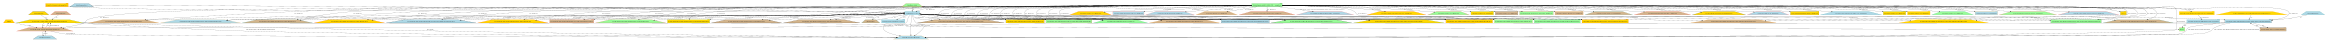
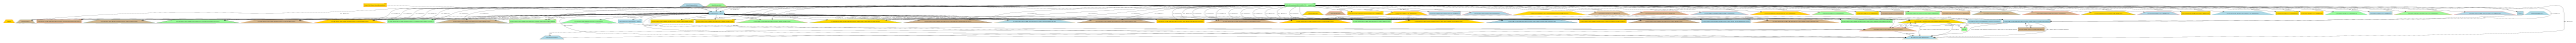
  digraph {
    fontname="Roboto Condensed"
    node [color=red fillcolor=gold fontname="Roboto Condensed" shape=trapezium style=filled]
    edge [fontname="Roboto Condensed"]
    n1 [color=teal label="(Call,* pParam = (QOMX_VIDEO_CUSTOM_BUFFERSIZE*)paramData)"]
    n2 [fillcolor=tan label="(Call,(QOMX_VIDEO_CUSTOM_BUFFERSIZE*)paramData)"]
    n3 [fillcolor=palegreen label="(Block,)" shape=folder]
    n4 [color=darkorange fillcolor=lightblue label="(MethodReturn,OMX_ERRORTYPE)"]
    n5 [color=black fillcolor=lightblue label="(Identifier,paramData)"]
    n6 [color=black fillcolor=lightblue label="(Call,VALIDATE_OMX_PARAM_DATA(paramData, QOMX_VIDEO_CUSTOM_BUFFERSIZE))" shape=folder]
    n7 [color=black fillcolor=tan label="(Identifier,QOMX_VIDEO_CUSTOM_BUFFERSIZE)" shape=folder]
    n8 [color=teal fillcolor=lightblue label="(Call,paramData == NULL)" shape=folder]
    n9 [fillcolor=tan label="(Call,VALIDATE_OMX_PARAM_DATA(paramData, StoreMetaDataInBuffersParams))" shape=folder]
    n10 [color=darkorange fillcolor=tan label="(Call,VALIDATE_OMX_PARAM_DATA(paramData, QOMX_ENABLETYPE))"]
    n11 [color=black label="(Call,VALIDATE_OMX_PARAM_DATA(paramData, QOMX_ENABLETYPE))" shape=folder]
    n12 [color=darkorange fillcolor=tan label="(Call,VALIDATE_OMX_PARAM_DATA(paramData, QOMX_ENABLETYPE))"]
    n13 [color=teal fillcolor=tan label="(Call,VALIDATE_OMX_PARAM_DATA(paramData, QOMX_ENABLETYPE))"]
    n14 [color=black fillcolor=palegreen label="(Call,VALIDATE_OMX_PARAM_DATA(paramData, UseAndroidNativeBufferParams))"]
    n15 [color=teal fillcolor=palegreen label="(Call,VALIDATE_OMX_PARAM_DATA(paramData, EnableAndroidNativeBuffersParams))" shape=folder]
    n16 [color=teal label="(Call,VALIDATE_OMX_PARAM_DATA(paramData, QOMX_INDEXDOWNSCALAR))" shape=folder]
    n17 [color=black fillcolor=tan label="(Call,VALIDATE_OMX_PARAM_DATA(paramData, OMX_PARAM_COMPONENTROLETYPE))"]
    n18 [label="(Call,VALIDATE_OMX_PARAM_DATA(paramData, OMX_PARAM_BUFFERSUPPLIERTYPE))" shape=folder]
    n19 [label="(Call,VALIDATE_OMX_PARAM_DATA(paramData, QOMX_ENABLETYPE))"]
    n20 [color=darkorange label="(Call,VALIDATE_OMX_PARAM_DATA(paramData, OMX_VIDEO_PARAM_PORTFORMATTYPE))"]
    n21 [color=teal fillcolor=palegreen label="(Call,(QOMX_VIDEO_PARAM_DIVXTYPE *) paramData)"]
    n22 [label="(Call,VALIDATE_OMX_PARAM_DATA(paramData, PrepareForAdaptivePlaybackParams))" shape=folder]
    n23 [label="(Call,VALIDATE_OMX_PARAM_DATA(paramData, QOMX_ENABLETYPE))"]
    n24 [color=teal fillcolor=tan label="(Call,VALIDATE_OMX_PARAM_DATA(paramData, QOMX_ENABLETYPE))"]
    n25 [fillcolor=palegreen label="(Call,VALIDATE_OMX_PARAM_DATA(paramData, QOMX_INDEXTIMESTAMPREORDER))" shape=folder]
    n26 [fillcolor=palegreen label="(Call,VALIDATE_OMX_PARAM_DATA(paramData, QOMX_ENABLETYPE))"]
    n27 [color=teal label="(Call,VALIDATE_OMX_PARAM_DATA(paramData, QOMX_VIDEO_DECODER_PICTURE_ORDER))"]
    n28 [color=darkorange fillcolor=lightblue label="(Call,VALIDATE_OMX_PARAM_DATA(paramData, QOMX_INDEXEXTRADATATYPE))"]
    n29 [color=black fillcolor=tan label="(Call,VALIDATE_OMX_PARAM_DATA(paramData, OMX_PRIORITYMGMTTYPE))"]
    n30 [color=teal fillcolor=tan label="(Identifier,NULL)"]
    n31 [color=darkorange fillcolor=palegreen label="(Call,VALIDATE_OMX_PARAM_DATA(paramData, QOMX_ENABLETYPE))" shape=folder]
    n32 [color=black fillcolor=lightblue label="(Call,VALIDATE_OMX_PARAM_DATA(paramData, OMX_VIDEO_PARAM_PROFILELEVELTYPE))"]
    n33 [color=black fillcolor=tan label="(Call,VALIDATE_OMX_PARAM_DATA(paramData, QOMX_ENABLETYPE))"]
    n34 [color=black fillcolor=lightblue label="(Call,VALIDATE_OMX_PARAM_DATA(paramData, OMX_QCOM_PLATFORMPRIVATE_EXTN))" shape=folder]
    n35 [color=darkorange fillcolor=tan label="(Call,VALIDATE_OMX_PARAM_DATA(paramData, OMX_PARAM_PORTDEFINITIONTYPE))"]
    n36 [color=black fillcolor=palegreen label="(Call,VALIDATE_OMX_PARAM_DATA(paramData, OMX_QCOM_PARAM_PORTDEFINITIONTYPE))" shape=folder]
    n37 [color=teal fillcolor=lightblue label="(ControlStructure,if (paramData == NULL))" shape=folder]
    n38 [color=black fillcolor=palegreen label="(MethodParameterIn,OMX_IN OMX_PTR        paramData)" shape=folder]
    n39 [label="(Call,(QOMX_ENABLETYPE *)paramData)"]
    n40 [fillcolor=lightblue label="(Call,(OMX_PARAM_BUFFERSUPPLIERTYPE*) paramData)" shape=folder]
    n41 [fillcolor=lightblue label="(Call,(QOMX_INDEXDOWNSCALAR*)paramData)"]
    n42 [color=darkorange label="(Call,(OMX_QCOM_PARAM_PORTDEFINITIONTYPE *) paramData)" shape=folder]
    n43 [color=darkorange fillcolor=tan label="(Call,(QOMX_ENABLETYPE *)paramData)"]
    n44 [fillcolor=tan label="(Call,(QOMX_INDEXTIMESTAMPREORDER *)paramData)"]
    n45 [fillcolor=lightblue label="(Call,(PrepareForAdaptivePlaybackParams *) paramData)"]
    n46 [label="(Call,(OMX_PARAM_COMPONENTROLETYPE *) paramData)"]
    n47 [fillcolor=palegreen label="(Call,(QOMX_ENABLETYPE *)paramData)"]
    n48 [color=teal label="(Call,(QOMX_ENABLETYPE *)paramData)" shape=folder]
    n49 [color=black fillcolor=tan label="(Call,(QOMX_ENABLETYPE *)paramData)" shape=folder]
    n50 [fillcolor=palegreen label="(Call,(QOMX_VIDEO_DECODER_PICTURE_ORDER *)paramData)" shape=folder]
    n51 [color=darkorange fillcolor=tan label="(Call,(QOMX_INDEXEXTRADATATYPE *) paramData)" shape=folder]
    n52 [color=teal fillcolor=tan label="(Call,(OMX_PRIORITYMGMTTYPE*) paramData)"]
    n53 [fillcolor=tan label="(Call,(EnableAndroidNativeBuffersParams *) paramData)"]
    n54 [color=black label="(Call,use_android_native_buffer(hComp, paramData))"]
    n55 [fillcolor=lightblue label="(Call,(QOMX_ENABLETYPE *)paramData)"]
    n56 [color=black label="(Call,(StoreMetaDataInBuffersParams *)paramData)" shape=folder]
    n57 [color=teal fillcolor=lightblue label="(Call,(OMX_VIDEO_PARAM_PORTFORMATTYPE *)paramData)"]
    n58 [color=teal label="(Call,(QOMX_ENABLETYPE *)paramData)" shape=folder]
    n59 [color=darkorange label="(Call,(QOMX_ENABLETYPE *)paramData)" shape=folder]
    n60 [color=teal fillcolor=palegreen label="(Call,(QOMX_ENABLETYPE *)paramData)"]
    n61 [color=darkorange fillcolor=lightblue label="(Call,(QOMX_ENABLETYPE *)paramData)" shape=folder]
    n62 [fillcolor=palegreen label="(Call,(OMX_PARAM_PORTDEFINITIONTYPE *) paramData)"]
    n63 [fillcolor=lightblue label="(Call,(OMX_VIDEO_PARAM_PROFILELEVELTYPE*)paramData)"]
-   1000110 [color=black shape=folder]
+   1000110 [color=black fillcolor=lightblue shape=folder]
    n65 [color=teal fillcolor=lightblue label="(Call,(OMX_QCOM_PLATFORMPRIVATE_EXTN *) paramData)" shape=folder]
    n66 [label="(Literal,\"Get Param in Invalid paramData\")" shape=folder]
    n67 [color=black fillcolor=lightblue label="(Identifier,paramData)"]
    n68 [fillcolor=tan label="(Identifier,pParam)"]
    n69 [color=black label="(Identifier,pParam)"]
    n70 [fillcolor=palegreen label="(Identifier,m_state)"]
    n71 [color=darkorange label="(Literal,\"set_parameter: OMX_QcomIndexParamVideoCustomBufferSize\")"]
    n72 [color=teal fillcolor=lightblue label="(Identifier,paramData)"]
    1003064
    n1 -> n2 [label="CFG: "]
    n1 -> n3 [label="AST: "]
    n1 -> n4 [label="DDG: pParam"]
    n1 -> n4 [label="DDG: (QOMX_VIDEO_CUSTOM_BUFFERSIZE*)paramData"]
    n2 -> n1 [label="AST: "]
    n2 -> n1 [label="DDG: paramData"]
    n2 -> n4 [label="DDG: paramData"]
    n2 -> n5 [label="CFG: "]
    n5 -> n2 [label="AST: "]
    n6 -> n2 [label="DDG: paramData"]
    n6 -> n3 [label="AST: "]
    n6 -> n4 [label="DDG: VALIDATE_OMX_PARAM_DATA(paramData, QOMX_VIDEO_CUSTOM_BUFFERSIZE)"]
    n6 -> n4 [label="DDG: QOMX_VIDEO_CUSTOM_BUFFERSIZE"]
    n6 -> n7 [label="CFG: "]
    n7 -> n6 [label="AST: "]
    n8 -> n4 [label="DDG: NULL"]
    n8 -> n4 [label="DDG: paramData"]
    n8 -> n4 [label="DDG: paramData == NULL"]
    n8 -> n6 [label="DDG: paramData"]
    n8 -> n9 [label="DDG: paramData"]
    n8 -> n10 [label="DDG: paramData"]
    n8 -> n11 [label="DDG: paramData"]
    n8 -> n12 [label="DDG: paramData"]
    n8 -> n13 [label="DDG: paramData"]
    n8 -> n14 [label="DDG: paramData"]
    n8 -> n15 [label="DDG: paramData"]
    n8 -> n16 [label="DDG: paramData"]
    n8 -> n17 [label="DDG: paramData"]
    n8 -> n18 [label="DDG: paramData"]
    n8 -> n19 [label="DDG: paramData"]
    n8 -> n20 [label="DDG: paramData"]
    n8 -> n21 [label="DDG: paramData"]
    n8 -> n22 [label="DDG: paramData"]
    n8 -> n23 [label="DDG: paramData"]
    n8 -> n24 [label="DDG: paramData"]
    n8 -> n25 [label="DDG: paramData"]
    n8 -> n26 [label="DDG: paramData"]
    n8 -> n27 [label="DDG: paramData"]
    n8 -> n28 [label="DDG: paramData"]
    n8 -> n29 [label="DDG: paramData"]
    n8 -> n30 [label="CFG: "]
    n8 -> n31 [label="DDG: paramData"]
    n8 -> n32 [label="DDG: paramData"]
    n8 -> n33 [label="DDG: paramData"]
    n8 -> n34 [label="DDG: paramData"]
    n8 -> n35 [label="DDG: paramData"]
    n8 -> n36 [label="DDG: paramData"]
    n8 -> n37 [label="AST: "]
    n30 -> n8 [label="AST: "]
    n38 -> n2 [label="DDG: paramData"]
    n38 -> n4 [label="DDG: paramData"]
    n38 -> n6 [label="DDG: paramData"]
    n38 -> n8 [label="DDG: paramData"]
    n38 -> n9 [label="DDG: paramData"]
    n38 -> n10 [label="DDG: paramData"]
    n38 -> n11 [label="DDG: paramData"]
    n38 -> n12 [label="DDG: paramData"]
    n38 -> n13 [label="DDG: paramData"]
    n38 -> n14 [label="DDG: paramData"]
    n38 -> n15 [label="DDG: paramData"]
    n38 -> n16 [label="DDG: paramData"]
    n38 -> n17 [label="DDG: paramData"]
    n38 -> n18 [label="DDG: paramData"]
    n38 -> n19 [label="DDG: paramData"]
    n38 -> n20 [label="DDG: paramData"]
-   n38 -> n21 [label="DDG: paramData"]
+   n38 -> n30 [label="DDG: paramData"]
    n38 -> n22 [label="DDG: paramData"]
    n38 -> n23 [label="DDG: paramData"]
    n38 -> n24 [label="DDG: paramData"]
    n38 -> n25 [label="DDG: paramData"]
    n38 -> n26 [label="DDG: paramData"]
    n38 -> n27 [label="DDG: paramData"]
    n38 -> n28 [label="DDG: paramData"]
    n38 -> n29 [label="DDG: paramData"]
    n38 -> n31 [label="DDG: paramData"]
    n38 -> n32 [label="DDG: paramData"]
    n38 -> n33 [label="DDG: paramData"]
    n38 -> n34 [label="DDG: paramData"]
    n38 -> n35 [label="DDG: paramData"]
    n38 -> n36 [label="DDG: paramData"]
    n38 -> n39 [label="DDG: paramData"]
    n38 -> n40 [label="DDG: paramData"]
    n38 -> n41 [label="DDG: paramData"]
    n38 -> n42 [label="DDG: paramData"]
    n38 -> n43 [label="DDG: paramData"]
    n38 -> n44 [label="DDG: paramData"]
    n38 -> n45 [label="DDG: VALIDATE_OMX_PARAM_DATA(paramData, QOMX_VIDEO_CUSTOM_BUFFERSIZE)"]
    n38 -> n46 [label="DDG: paramData"]
    n38 -> n47 [label="DDG: paramData"]
    n38 -> n48 [label="DDG: paramData"]
    n38 -> n49 [label="DDG: paramData"]
    n38 -> n50 [label="DDG: paramData"]
    n38 -> n51 [label="DDG: paramData"]
    n38 -> n52 [label="DDG: paramData"]
    n38 -> n53 [label="DDG: paramData"]
    n38 -> n54 [label="DDG: paramData"]
    n38 -> n55 [label="DDG: paramData"]
    n38 -> n56 [label="DDG: paramData"]
    n38 -> n57 [label="DDG: paramData"]
    n38 -> n58 [label="DDG: paramData"]
    n38 -> n59 [label="DDG: paramData"]
    n38 -> n60 [label="DDG: paramData"]
    n38 -> n61 [label="DDG: paramData"]
    n38 -> n62 [label="DDG: paramData"]
    n38 -> n63 [label="DDG: paramData"]
    n38 -> 1000110 [label="AST: "]
    n42 -> n65 [label="DDG: paramData"]
    n66 -> n8 [label="CFG: "]
    n67 -> n8 [label="AST: "]
    n68 -> n1 [label="AST: "]
    n69 -> n1 [label="CFG: "]
    n70 -> n8 [label="CFG: "]
    n71 -> n6 [label="CFG: "]
    n72 -> n6 [label="AST: "]
    1003064 -> n2 [label="AST: "]
  }
